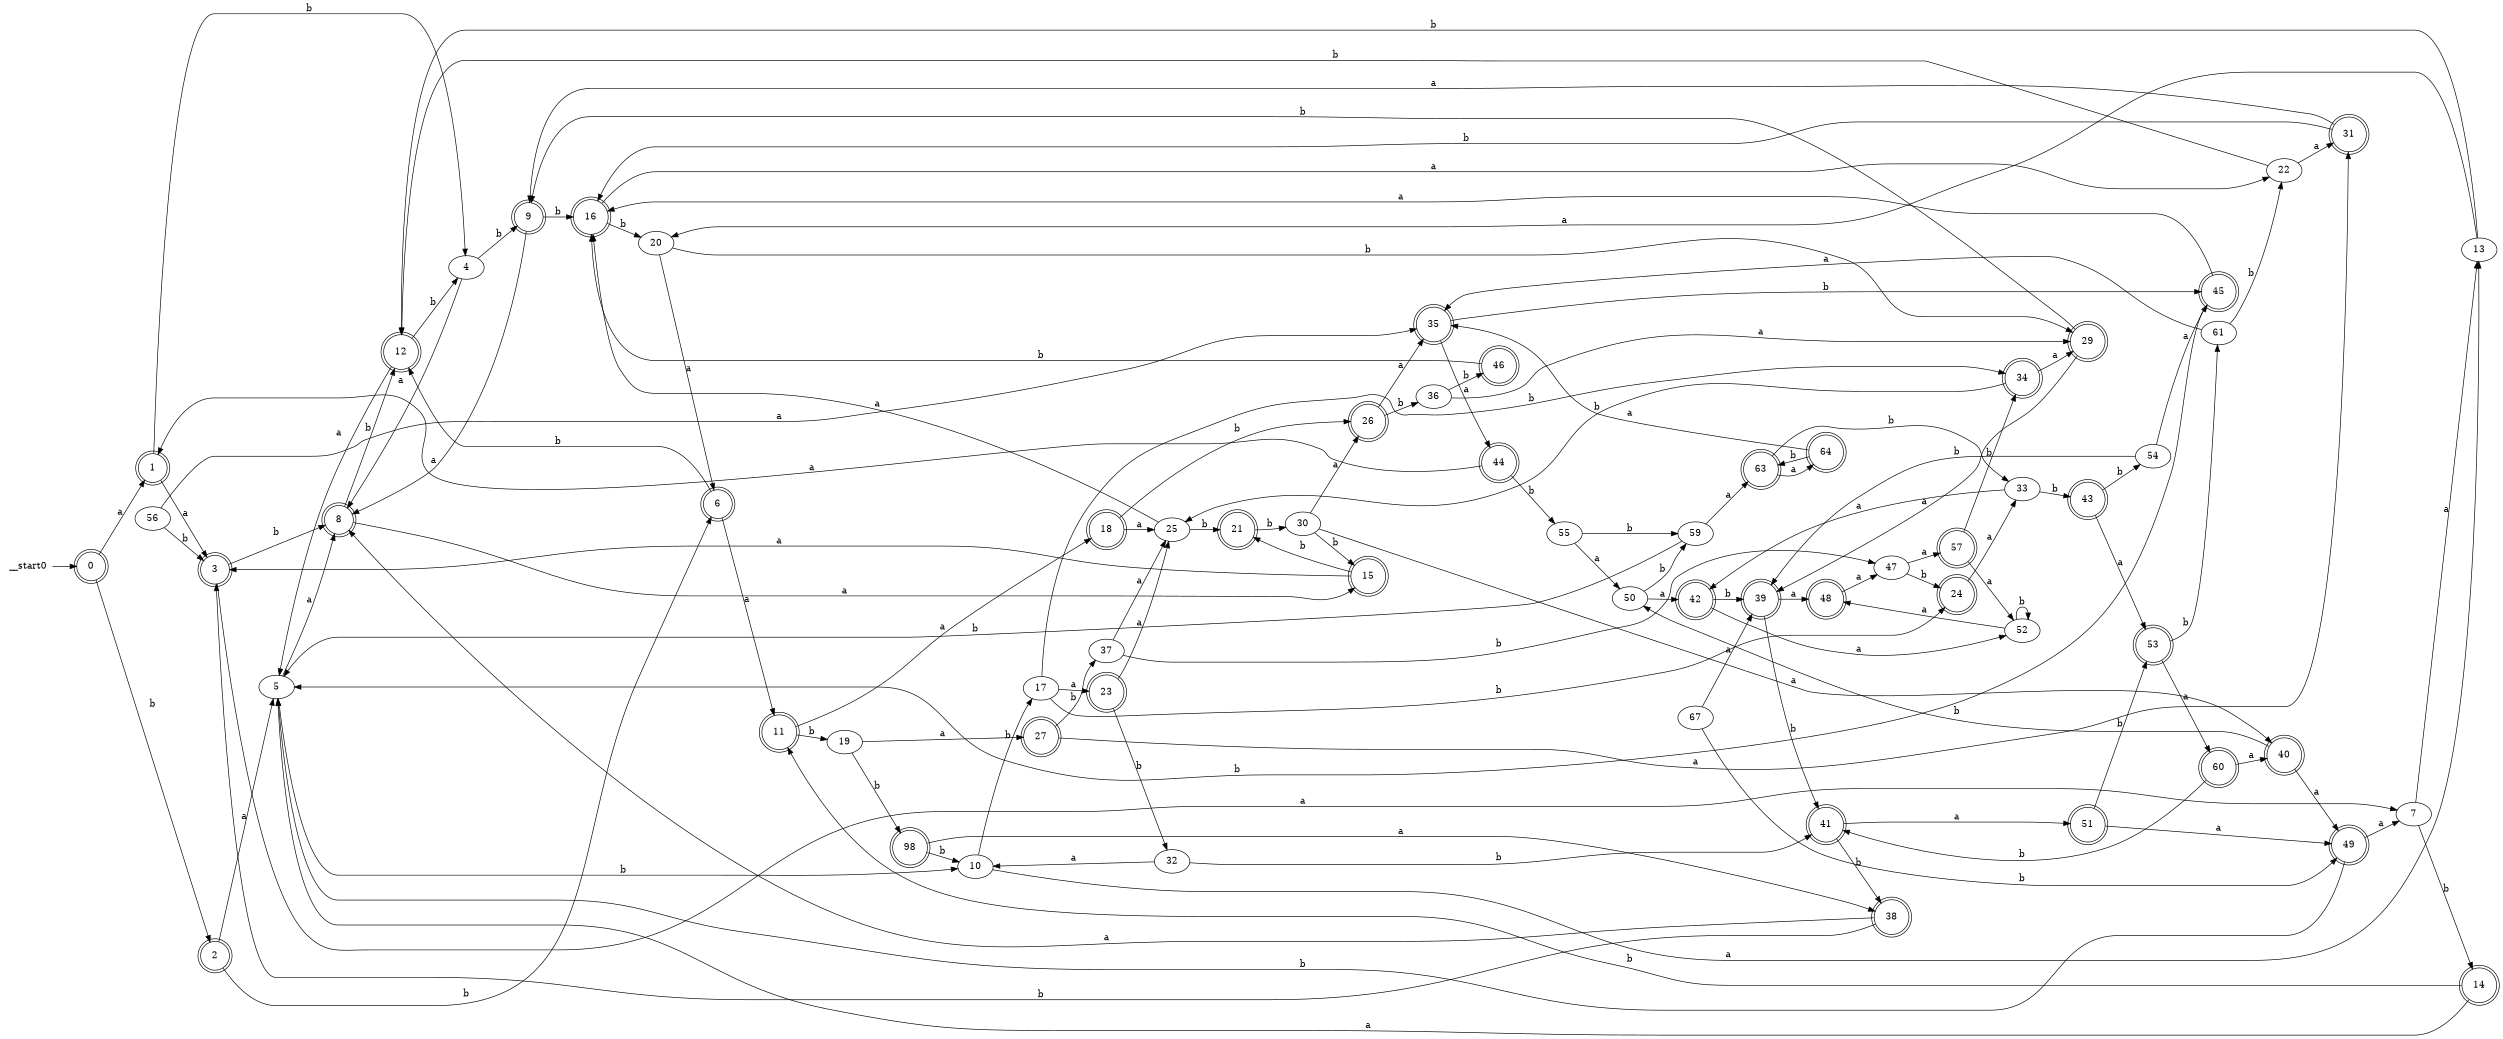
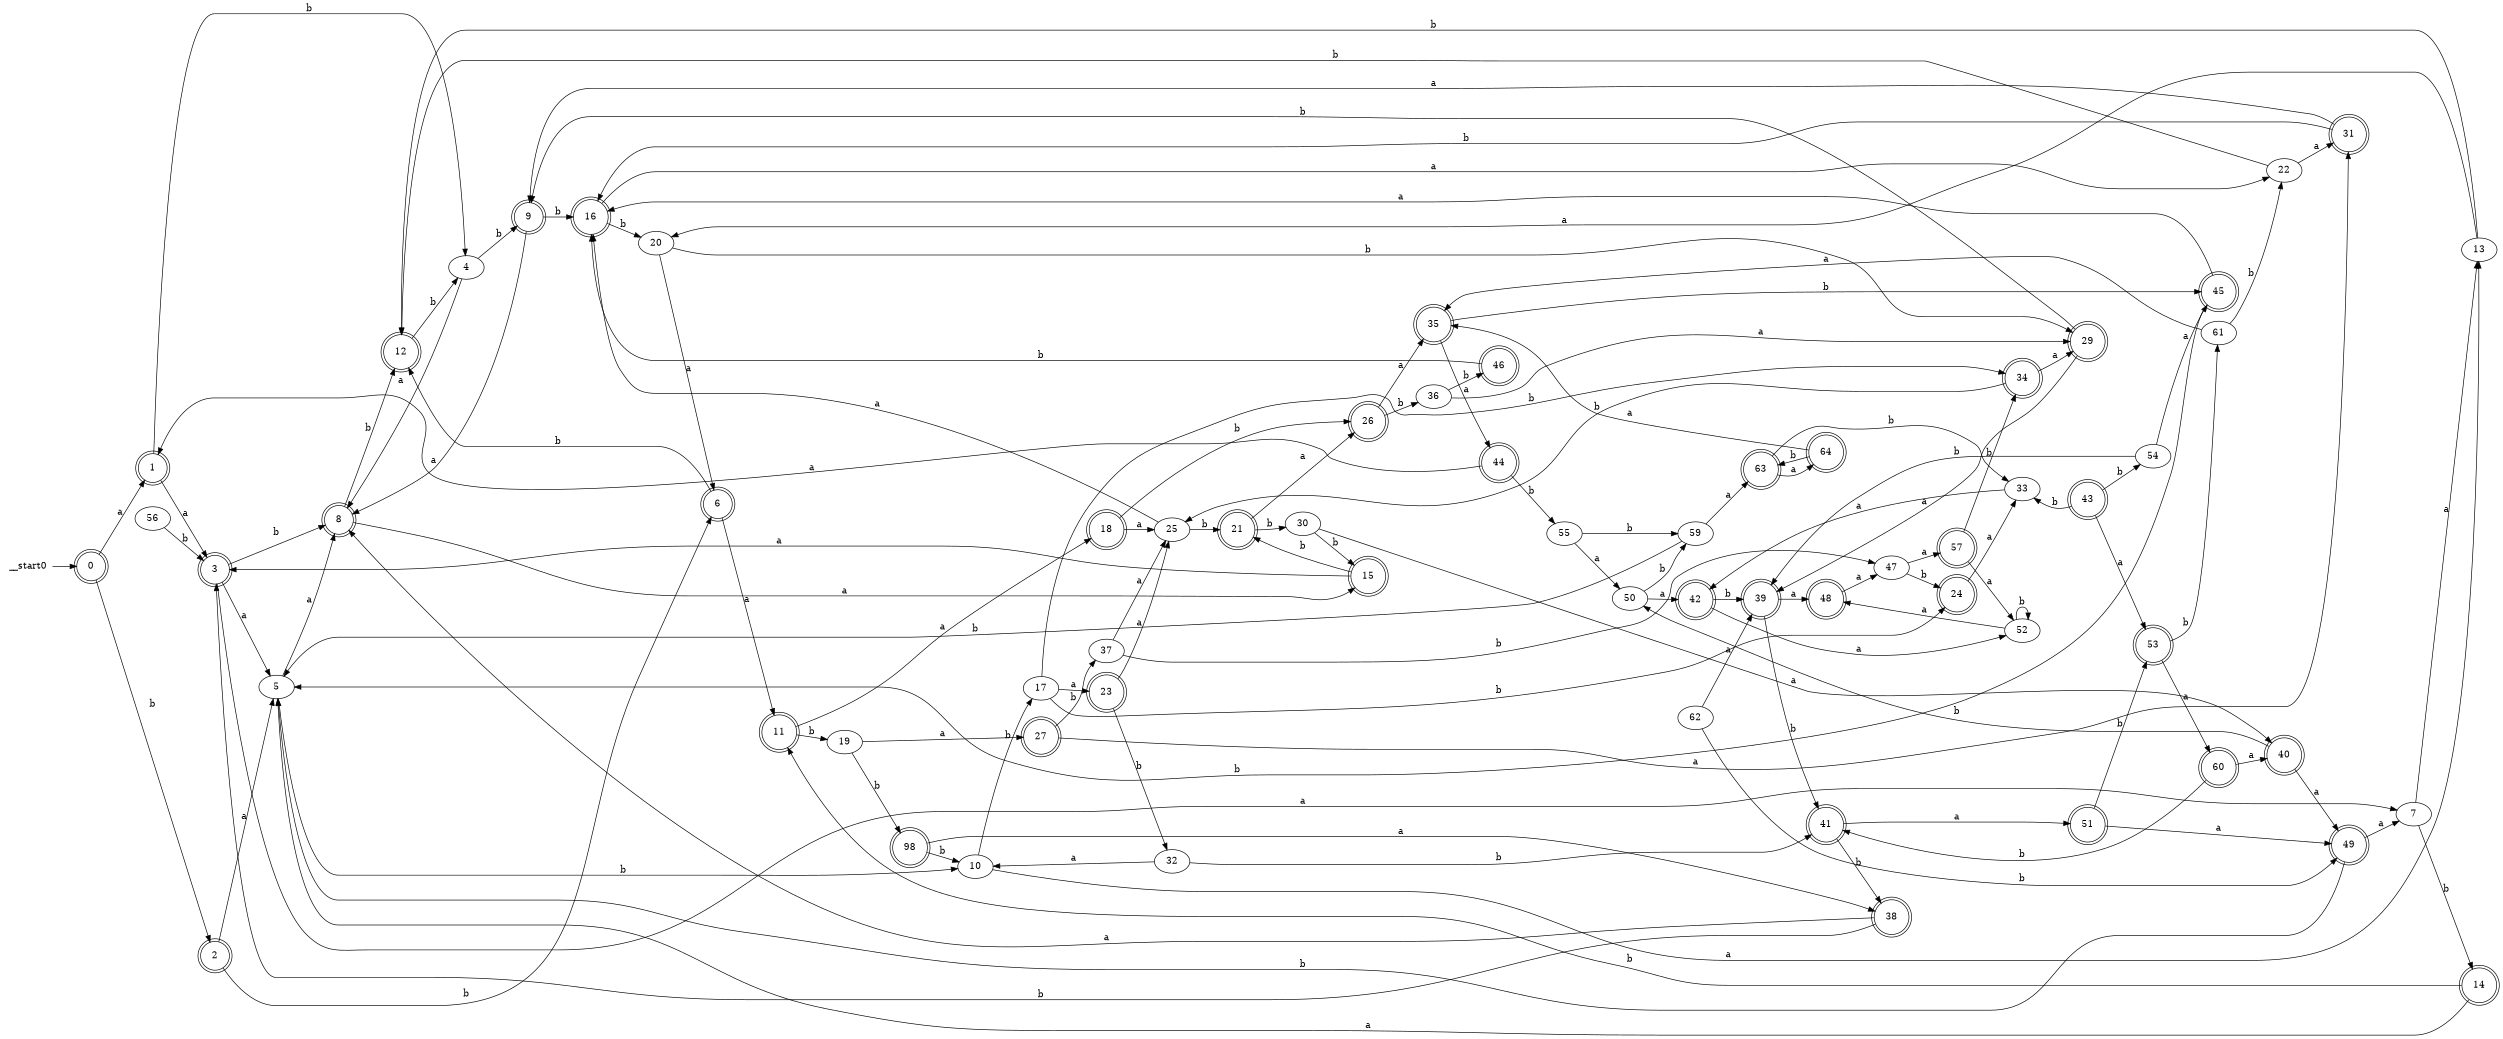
  digraph {
    rankdir=LR
    node [shape=doublecircle]
    __start0 [shape=none]
    0
    1
    2
    3
    4 [shape=""]
    5 [shape=""]
    6
    7 [shape=""]
    8
    9
    10 [shape=""]
    11
    12
    13 [shape=""]
    14
    15
    16
    17 [shape=""]
    18
    19 [shape=""]
    20 [shape=""]
    21
    22 [shape=""]
    23
    24
    34
    25 [shape=""]
    26
    27
    n31 [label=98]
    29
    30 [shape=""]
    31
    32 [shape=""]
    33 [shape=""]
    35
    36 [shape=""]
    37 [shape=""]
    38
    39
    40
    41
    42
    43
    44
    45
    46
    47 [shape=""]
    48
    49
    50 [shape=""]
    51
    52 [shape=""]
    53
    54 [shape=""]
    55 [shape=""]
    57
    59 [shape=""]
    60
    61 [shape=""]
    56 [shape=""]
    63
-   62 [label=67 shape=""]
+   62 [shape=""]
    64
    __start0 -> 0
    0 -> 1 [label=a]
    0 -> 2 [label=b]
    1 -> 3 [label=a]
    1 -> 4 [label=b]
    2 -> 5 [label=a]
    2 -> 6 [label=b]
    3 -> 7 [label=a]
    3 -> 8 [label=b]
    4 -> 8 [label=a]
    4 -> 9 [label=b]
    5 -> 8 [label=a]
    5 -> 10 [label=b]
    6 -> 11 [label=a]
    6 -> 12 [label=b]
    7 -> 13 [label=a]
    7 -> 14 [label=b]
    8 -> 12 [label=b]
    8 -> 15 [label=a]
    9 -> 8 [label=a]
    9 -> 16 [label=b]
    10 -> 13 [label=a]
    10 -> 17 [label=b]
    11 -> 18 [label=a]
    11 -> 19 [label=b]
    12 -> 4 [label=b]
-   12 -> 5 [label=a]
+   3 -> 5 [label=a]
    13 -> 12 [label=b]
    13 -> 20 [label=a]
    14 -> 5 [label=a]
    14 -> 11 [label=b]
    15 -> 3 [label=a]
    15 -> 21 [label=b]
    16 -> 20 [label=b]
    16 -> 22 [label=a]
    17 -> 23 [label=a]
    17 -> 24 [label=b]
    17 -> 34 [label=b]
    18 -> 25 [label=a]
    18 -> 26 [label=b]
    19 -> 27 [label=a]
    19 -> n31 [label=b]
    20 -> 6 [label=a]
    20 -> 29 [label=b]
-   30 -> 26 [label=a]
+   21 -> 26 [label=a]
    21 -> 30 [label=b]
    22 -> 12 [label=b]
    22 -> 31 [label=a]
    23 -> 25 [label=a]
    23 -> 32 [label=b]
    24 -> 33 [label=a]
    34 -> 25 [label=b]
    34 -> 29 [label=a]
    25 -> 16 [label=a]
    25 -> 21 [label=b]
    26 -> 35 [label=a]
    26 -> 36 [label=b]
    27 -> 31 [label=a]
    27 -> 37 [label=b]
    n31 -> 10 [label=b]
    n31 -> 38 [label=a]
    29 -> 9 [label=b]
    29 -> 39 [label=a]
    30 -> 15 [label=b]
    30 -> 40 [label=a]
    31 -> 9 [label=a]
    31 -> 16 [label=b]
    32 -> 10 [label=a]
    32 -> 41 [label=b]
    33 -> 42 [label=a]
-   33 -> 43 [label=b]
+   43 -> 33 [label=b]
    35 -> 44 [label=a]
    35 -> 45 [label=b]
    36 -> 29 [label=a]
    36 -> 46 [label=b]
    37 -> 25 [label=a]
    37 -> 47 [label=b]
    38 -> 3 [label=b]
    38 -> 8 [label=a]
    39 -> 41 [label=b]
    39 -> 48 [label=a]
    40 -> 49 [label=a]
    40 -> 50 [label=b]
    41 -> 38 [label=b]
    41 -> 51 [label=a]
    42 -> 39 [label=b]
    42 -> 52 [label=a]
    43 -> 53 [label=a]
    43 -> 54 [label=b]
    44 -> 1 [label=a]
    44 -> 55 [label=b]
    45 -> 5 [label=b]
    45 -> 16 [label=a]
    46 -> 16 [label=b]
    47 -> 24 [label=b]
    47 -> 57 [label=a]
    48 -> 47 [label=a]
    49 -> 5 [label=b]
    49 -> 7 [label=a]
    50 -> 42 [label=a]
    50 -> 59 [label=b]
    51 -> 49 [label=a]
    51 -> 53 [label=b]
    52 -> 48 [label=a]
    52 -> 52 [label=b]
    53 -> 60 [label=a]
    53 -> 61 [label=b]
    54 -> 39 [label=b]
    54 -> 45 [label=a]
    55 -> 50 [label=a]
    55 -> 59 [label=b]
    57 -> 34 [label=b]
    57 -> 52 [label=a]
    59 -> 5 [label=b]
    59 -> 63 [label=a]
    60 -> 40 [label=a]
    60 -> 41 [label=b]
    61 -> 22 [label=b]
    61 -> 35 [label=a]
    56 -> 3 [label=b]
-   56 -> 35 [label=a]
    63 -> 33 [label=b]
    63 -> 64 [label=a]
    62 -> 39 [label=a]
    62 -> 49 [label=b]
    64 -> 35 [label=a]
    64 -> 63 [label=b]
  }
